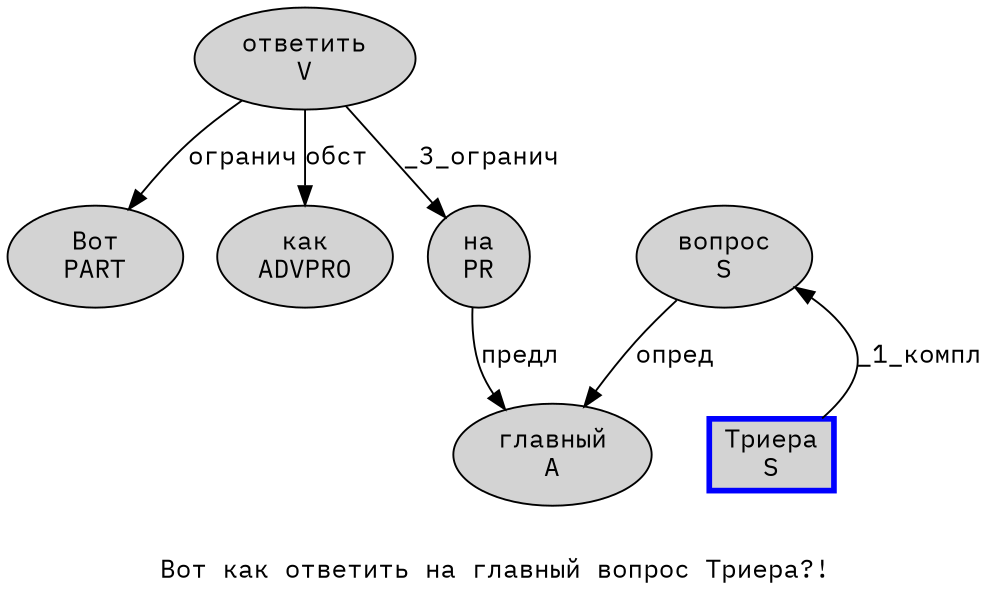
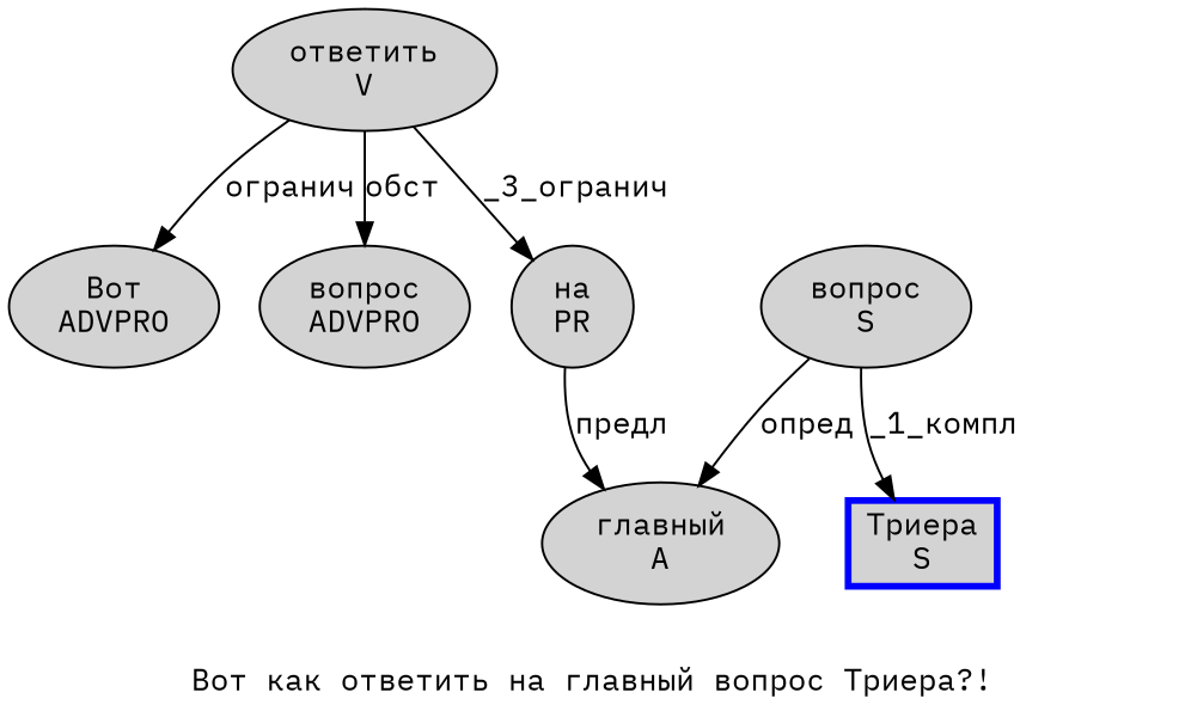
  digraph {
    fontname="IBM Plex Mono"
    label="Вот как ответить на главный вопрос Триера?!"
    node [fillcolor=lightgray fontname="IBM Plex Mono" penwidth=1 shape=ellipse style=filled]
    edge [fontname="IBM Plex Mono"]
-   n1 [label="Вот\nPART"]
-   n2 [label="как\nADVPRO"]
+   n1 [label="Вот\nADVPRO"]
+   n2 [label="вопрос\nADVPRO"]
    n3 [label="ответить\nV"]
    n4 [label="на\nPR"]
    n5 [label="главный\nA"]
    n6 [label="вопрос\nS"]
    n7 [color=blue label="Триера\nS" penwidth=3 shape=box]
    n3 -> n1 [label="огранич"]
    n3 -> n2 [label="обст"]
    n3 -> n4 [label="_3_огранич"]
    n4 -> n5 [label="предл"]
    n6 -> n5 [label="опред"]
-   n7 -> n6 [label="_1_компл"]
+   n6 -> n7 [label="_1_компл"]
  }
